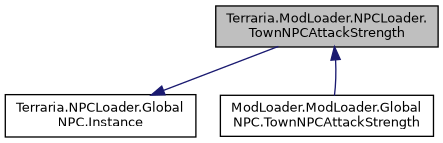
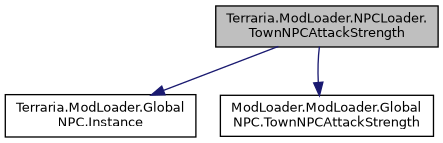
  digraph {
    rankdir=TB
    node [color=black fillcolor=white fontname=Helvetica fontsize=10 shape=record style=filled]
    edge [color=midnightblue fontname=Helvetica fontsize=10 labelfontname=Helvetica labelfontsize=10 style=solid]
    n1 [fillcolor=grey75 fontcolor=black height=0.2 label="Terraria.ModLoader.NPCLoader.\lTownNPCAttackStrength" width=0.4]
-   n2 [height=0.2 label="Terraria.NPCLoader.Global\lNPC.Instance" width=0.4]
+   n2 [height=0.2 label="Terraria.ModLoader.Global\lNPC.Instance" width=0.4]
    n3 [height=0.2 label="ModLoader.ModLoader.Global\lNPC.TownNPCAttackStrength" width=0.4]
    n1 -> n2
-   n3 -> n1
+   n1 -> n3
  }
